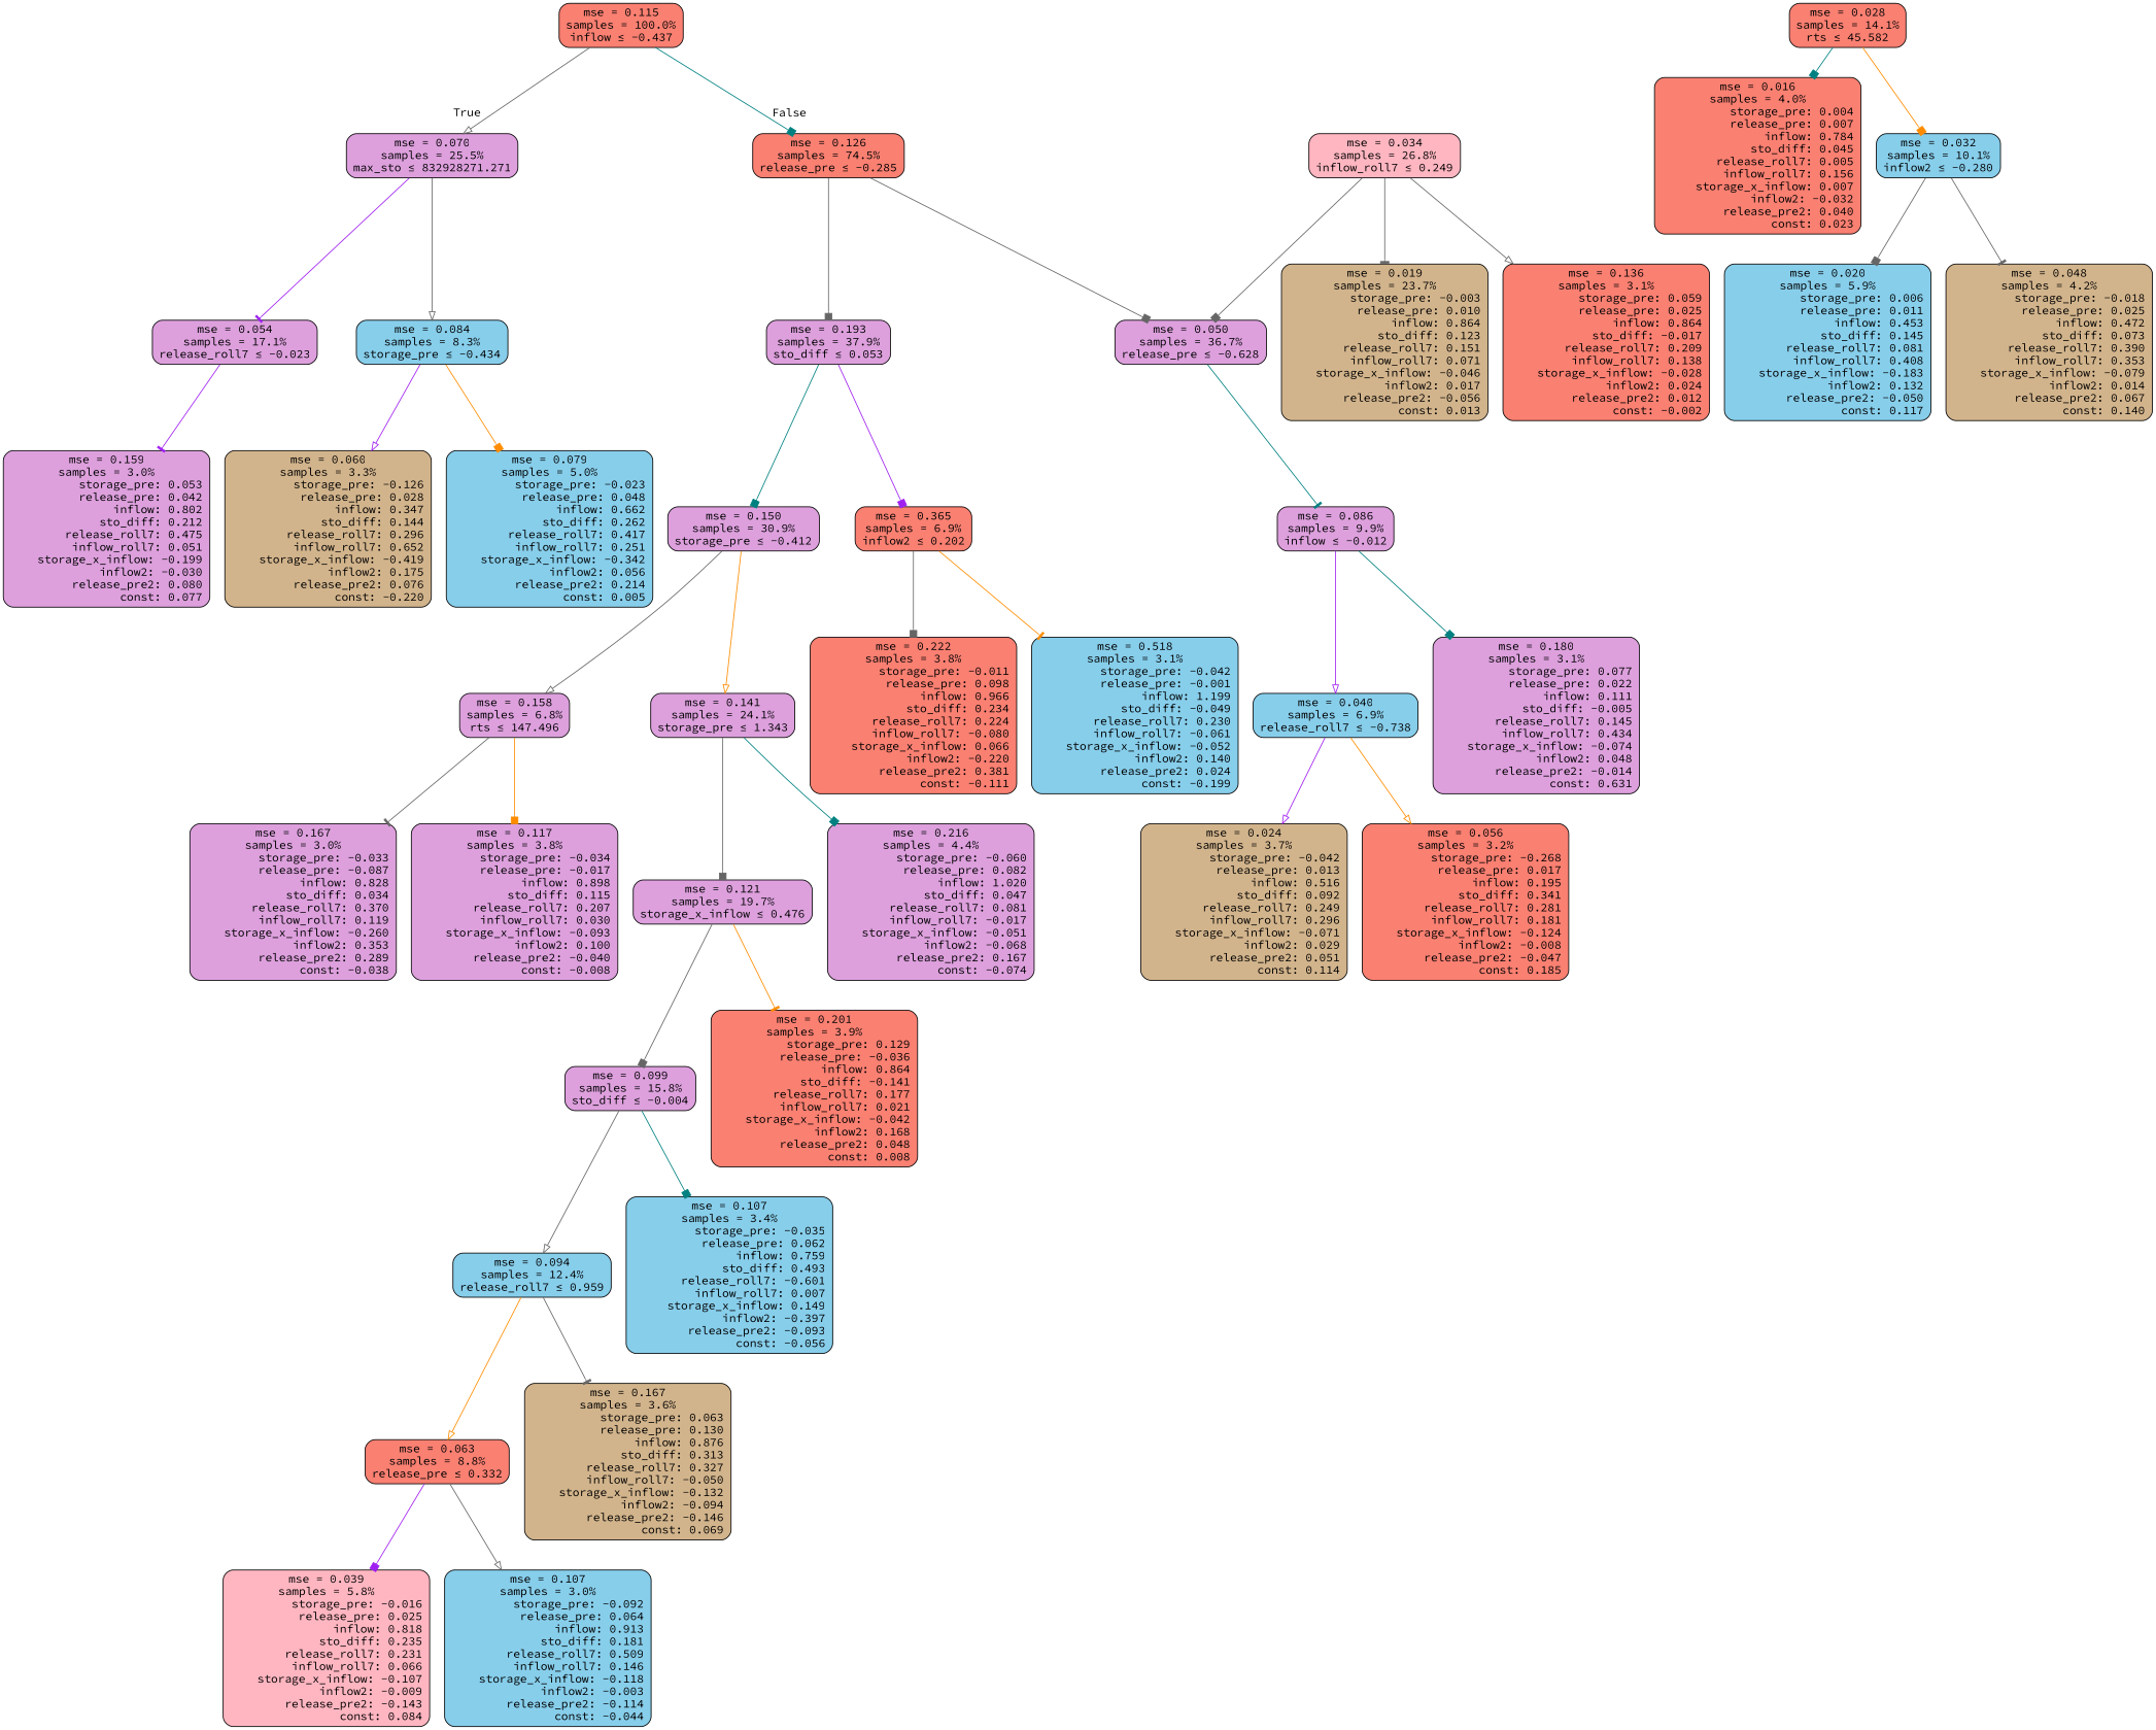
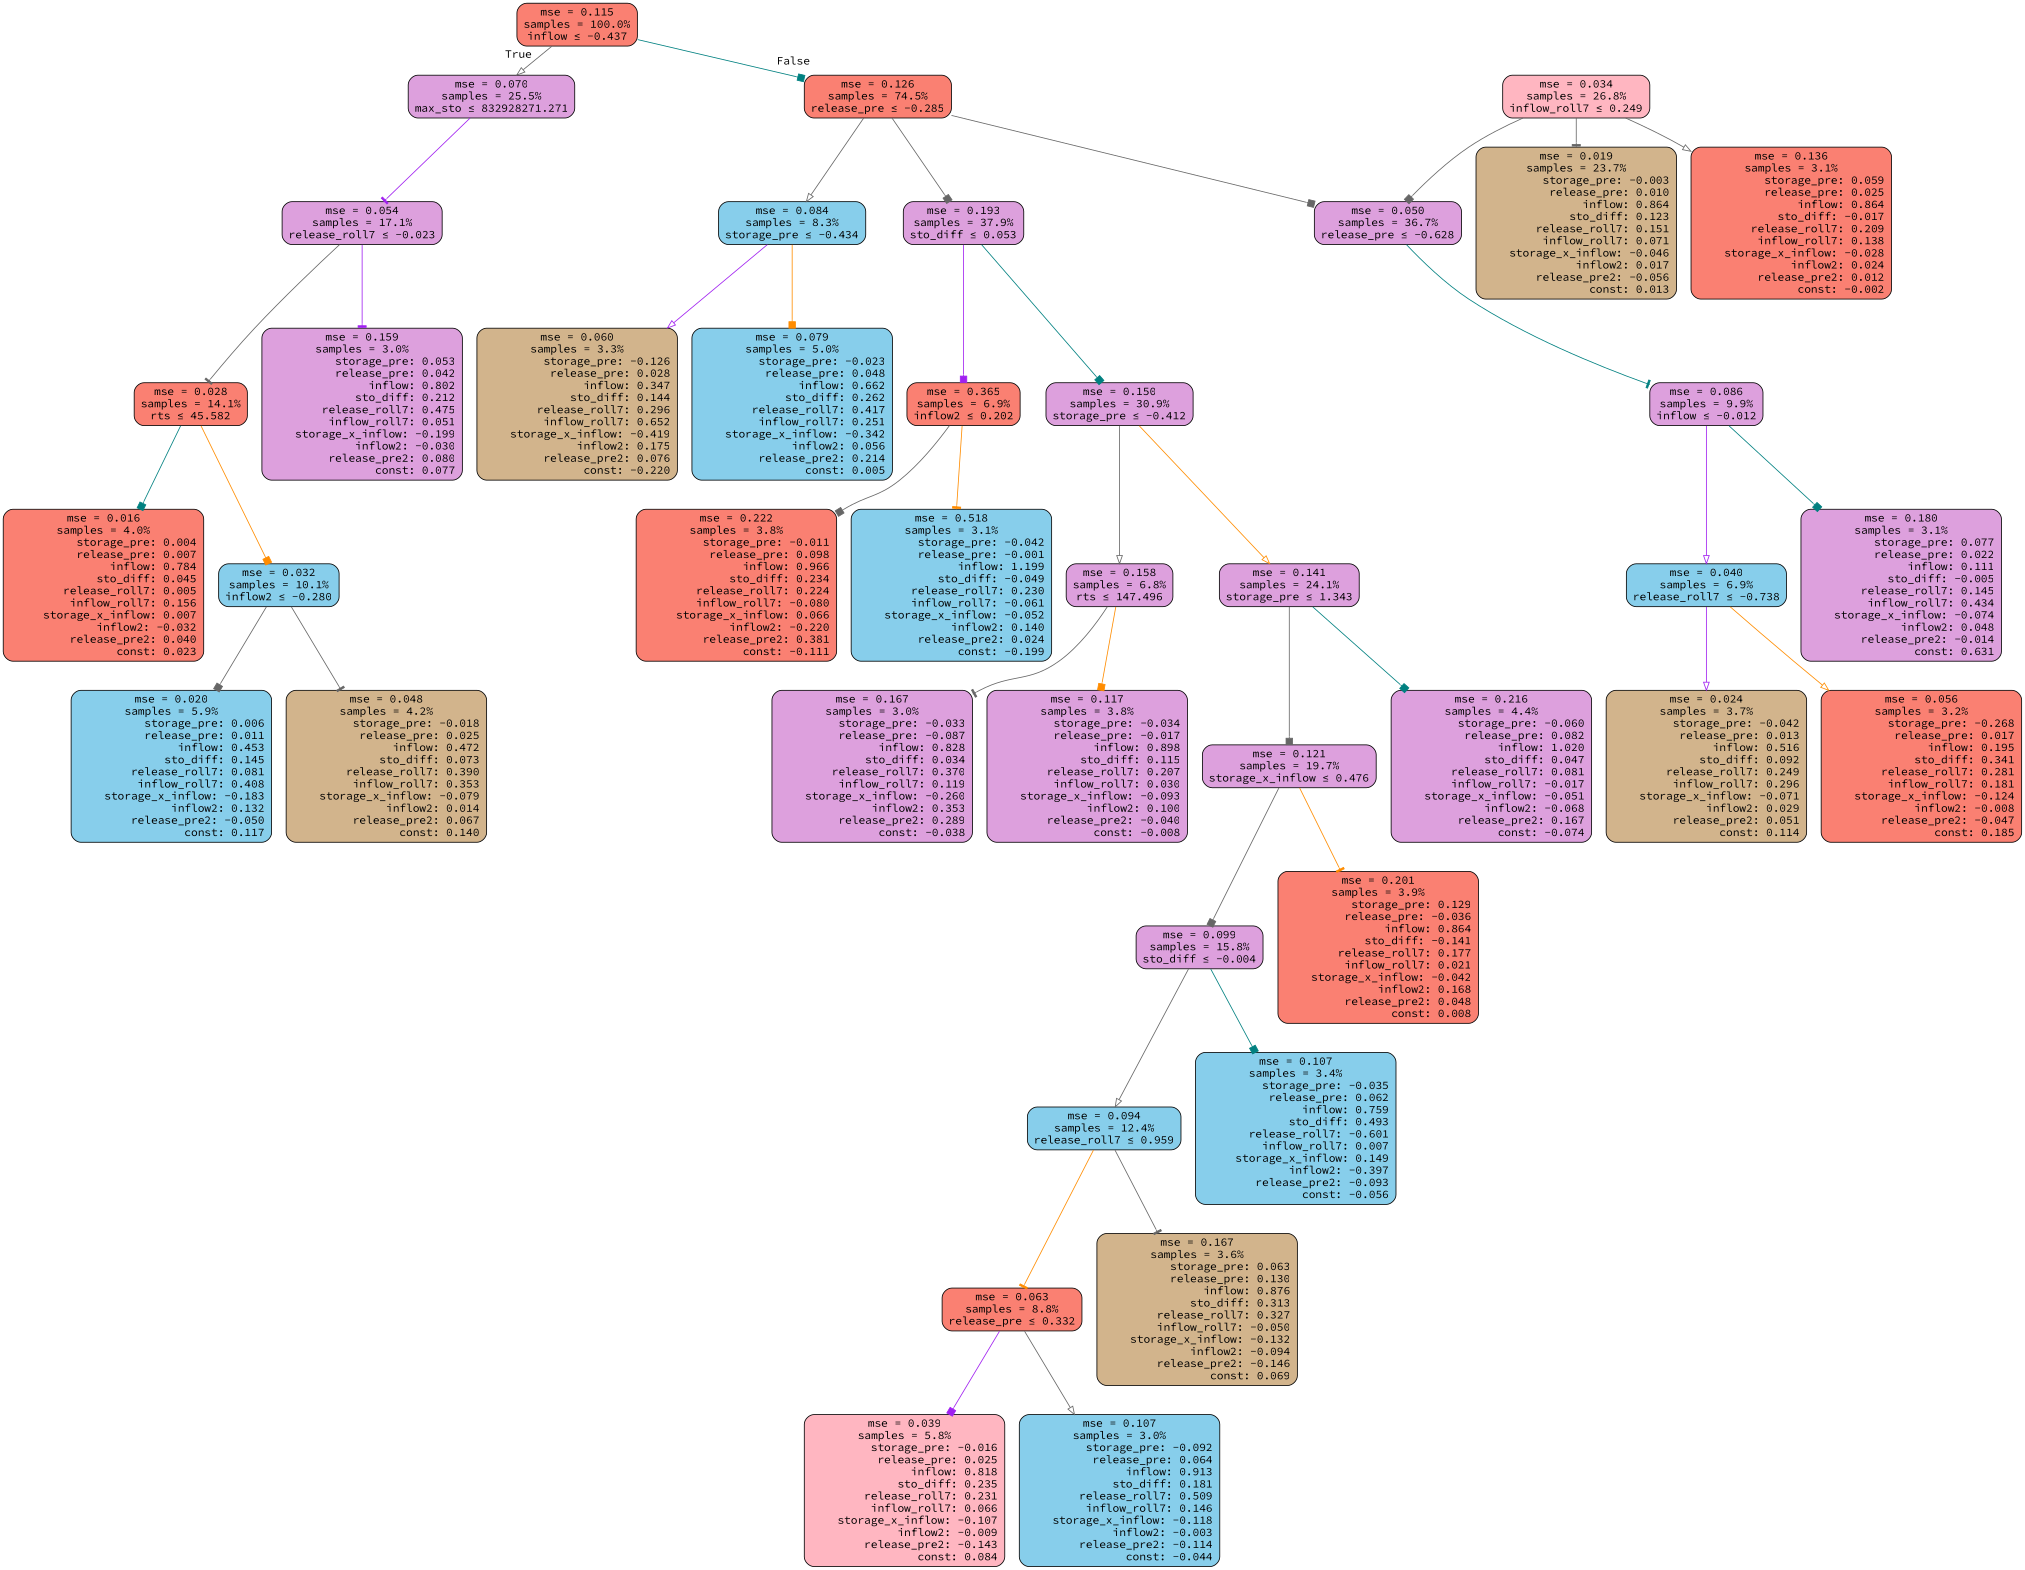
  digraph {
    fontname="Source Code Pro"
    node [color=black fillcolor=plum fontname="Source Code Pro" shape=rectangle style="filled, rounded"]
    edge [arrowhead=box color=gray40 fontname="Source Code Pro"]
    n1 [fillcolor=salmon label="mse = 0.115\nsamples = 100.0%\ninflow &le; -0.437"]
    n2 [label="mse = 0.070\nsamples = 25.5%\nmax_sto &le; 832928271.271"]
    n3 [fillcolor=salmon label="mse = 0.126\nsamples = 74.5%\nrelease_pre &le; -0.285"]
    n4 [label="mse = 0.054\nsamples = 17.1%\nrelease_roll7 &le; -0.023"]
    n5 [fillcolor=skyblue label="mse = 0.084\nsamples = 8.3%\nstorage_pre &le; -0.434"]
    n6 [label="mse = 0.050\nsamples = 36.7%\nrelease_pre &le; -0.628"]
    n7 [label="mse = 0.193\nsamples = 37.9%\nsto_diff &le; 0.053"]
    n8 [fillcolor=salmon label="mse = 0.028\nsamples = 14.1%\nrts &le; 45.582"]
    n9 [label="mse = 0.159\nsamples = 3.0%\n          storage_pre: 0.053\n          release_pre: 0.042\n               inflow: 0.802\n             sto_diff: 0.212\n        release_roll7: 0.475\n         inflow_roll7: 0.051\n    storage_x_inflow: -0.199\n             inflow2: -0.030\n         release_pre2: 0.080\n                const: 0.077"]
    n10 [fillcolor=tan label="mse = 0.060\nsamples = 3.3%\n         storage_pre: -0.126\n          release_pre: 0.028\n               inflow: 0.347\n             sto_diff: 0.144\n        release_roll7: 0.296\n         inflow_roll7: 0.652\n    storage_x_inflow: -0.419\n              inflow2: 0.175\n         release_pre2: 0.076\n               const: -0.220"]
    n11 [fillcolor=skyblue label="mse = 0.079\nsamples = 5.0%\n         storage_pre: -0.023\n          release_pre: 0.048\n               inflow: 0.662\n             sto_diff: 0.262\n        release_roll7: 0.417\n         inflow_roll7: 0.251\n    storage_x_inflow: -0.342\n              inflow2: 0.056\n         release_pre2: 0.214\n                const: 0.005"]
    n12 [fillcolor=salmon label="mse = 0.016\nsamples = 4.0%\n          storage_pre: 0.004\n          release_pre: 0.007\n               inflow: 0.784\n             sto_diff: 0.045\n        release_roll7: 0.005\n         inflow_roll7: 0.156\n     storage_x_inflow: 0.007\n             inflow2: -0.032\n         release_pre2: 0.040\n                const: 0.023"]
    n13 [fillcolor=skyblue label="mse = 0.032\nsamples = 10.1%\ninflow2 &le; -0.280"]
    n14 [fillcolor=skyblue label="mse = 0.020\nsamples = 5.9%\n          storage_pre: 0.006\n          release_pre: 0.011\n               inflow: 0.453\n             sto_diff: 0.145\n        release_roll7: 0.081\n         inflow_roll7: 0.408\n    storage_x_inflow: -0.183\n              inflow2: 0.132\n        release_pre2: -0.050\n                const: 0.117"]
    n15 [fillcolor=tan label="mse = 0.048\nsamples = 4.2%\n         storage_pre: -0.018\n          release_pre: 0.025\n               inflow: 0.472\n             sto_diff: 0.073\n        release_roll7: 0.390\n         inflow_roll7: 0.353\n    storage_x_inflow: -0.079\n              inflow2: 0.014\n         release_pre2: 0.067\n                const: 0.140"]
    n16 [label="mse = 0.086\nsamples = 9.9%\ninflow &le; -0.012"]
    n17 [label="mse = 0.150\nsamples = 30.9%\nstorage_pre &le; -0.412"]
    n18 [fillcolor=salmon label="mse = 0.365\nsamples = 6.9%\ninflow2 &le; 0.202"]
    n19 [fillcolor=skyblue label="mse = 0.040\nsamples = 6.9%\nrelease_roll7 &le; -0.738"]
    n20 [label="mse = 0.180\nsamples = 3.1%\n          storage_pre: 0.077\n          release_pre: 0.022\n               inflow: 0.111\n            sto_diff: -0.005\n        release_roll7: 0.145\n         inflow_roll7: 0.434\n    storage_x_inflow: -0.074\n              inflow2: 0.048\n        release_pre2: -0.014\n                const: 0.631"]
    n21 [fillcolor=lightpink label="mse = 0.034\nsamples = 26.8%\ninflow_roll7 &le; 0.249"]
    n22 [fillcolor=tan label="mse = 0.019\nsamples = 23.7%\n         storage_pre: -0.003\n          release_pre: 0.010\n               inflow: 0.864\n             sto_diff: 0.123\n        release_roll7: 0.151\n         inflow_roll7: 0.071\n    storage_x_inflow: -0.046\n              inflow2: 0.017\n        release_pre2: -0.056\n                const: 0.013"]
    n23 [fillcolor=salmon label="mse = 0.136\nsamples = 3.1%\n          storage_pre: 0.059\n          release_pre: 0.025\n               inflow: 0.864\n            sto_diff: -0.017\n        release_roll7: 0.209\n         inflow_roll7: 0.138\n    storage_x_inflow: -0.028\n              inflow2: 0.024\n         release_pre2: 0.012\n               const: -0.002"]
    n24 [fillcolor=tan label="mse = 0.024\nsamples = 3.7%\n         storage_pre: -0.042\n          release_pre: 0.013\n               inflow: 0.516\n             sto_diff: 0.092\n        release_roll7: 0.249\n         inflow_roll7: 0.296\n    storage_x_inflow: -0.071\n              inflow2: 0.029\n         release_pre2: 0.051\n                const: 0.114"]
    n25 [fillcolor=salmon label="mse = 0.056\nsamples = 3.2%\n         storage_pre: -0.268\n          release_pre: 0.017\n               inflow: 0.195\n             sto_diff: 0.341\n        release_roll7: 0.281\n         inflow_roll7: 0.181\n    storage_x_inflow: -0.124\n             inflow2: -0.008\n        release_pre2: -0.047\n                const: 0.185"]
    n26 [label="mse = 0.158\nsamples = 6.8%\nrts &le; 147.496"]
    n27 [label="mse = 0.141\nsamples = 24.1%\nstorage_pre &le; 1.343"]
    n28 [fillcolor=salmon label="mse = 0.222\nsamples = 3.8%\n         storage_pre: -0.011\n          release_pre: 0.098\n               inflow: 0.966\n             sto_diff: 0.234\n        release_roll7: 0.224\n        inflow_roll7: -0.080\n     storage_x_inflow: 0.066\n             inflow2: -0.220\n         release_pre2: 0.381\n               const: -0.111"]
    n29 [fillcolor=skyblue label="mse = 0.518\nsamples = 3.1%\n         storage_pre: -0.042\n         release_pre: -0.001\n               inflow: 1.199\n            sto_diff: -0.049\n        release_roll7: 0.230\n        inflow_roll7: -0.061\n    storage_x_inflow: -0.052\n              inflow2: 0.140\n         release_pre2: 0.024\n               const: -0.199"]
    n30 [label="mse = 0.167\nsamples = 3.0%\n         storage_pre: -0.033\n         release_pre: -0.087\n               inflow: 0.828\n             sto_diff: 0.034\n        release_roll7: 0.370\n         inflow_roll7: 0.119\n    storage_x_inflow: -0.260\n              inflow2: 0.353\n         release_pre2: 0.289\n               const: -0.038"]
    n31 [label="mse = 0.117\nsamples = 3.8%\n         storage_pre: -0.034\n         release_pre: -0.017\n               inflow: 0.898\n             sto_diff: 0.115\n        release_roll7: 0.207\n         inflow_roll7: 0.030\n    storage_x_inflow: -0.093\n              inflow2: 0.100\n        release_pre2: -0.040\n               const: -0.008"]
    n32 [label="mse = 0.121\nsamples = 19.7%\nstorage_x_inflow &le; 0.476"]
    n33 [label="mse = 0.216\nsamples = 4.4%\n         storage_pre: -0.060\n          release_pre: 0.082\n               inflow: 1.020\n             sto_diff: 0.047\n        release_roll7: 0.081\n        inflow_roll7: -0.017\n    storage_x_inflow: -0.051\n             inflow2: -0.068\n         release_pre2: 0.167\n               const: -0.074"]
    n34 [label="mse = 0.099\nsamples = 15.8%\nsto_diff &le; -0.004"]
    n35 [fillcolor=salmon label="mse = 0.201\nsamples = 3.9%\n          storage_pre: 0.129\n         release_pre: -0.036\n               inflow: 0.864\n            sto_diff: -0.141\n        release_roll7: 0.177\n         inflow_roll7: 0.021\n    storage_x_inflow: -0.042\n              inflow2: 0.168\n         release_pre2: 0.048\n                const: 0.008"]
    n36 [fillcolor=skyblue label="mse = 0.094\nsamples = 12.4%\nrelease_roll7 &le; 0.959"]
    n37 [fillcolor=skyblue label="mse = 0.107\nsamples = 3.4%\n         storage_pre: -0.035\n          release_pre: 0.062\n               inflow: 0.759\n             sto_diff: 0.493\n       release_roll7: -0.601\n         inflow_roll7: 0.007\n     storage_x_inflow: 0.149\n             inflow2: -0.397\n        release_pre2: -0.093\n               const: -0.056"]
    n38 [fillcolor=salmon label="mse = 0.063\nsamples = 8.8%\nrelease_pre &le; 0.332"]
    n39 [fillcolor=tan label="mse = 0.167\nsamples = 3.6%\n          storage_pre: 0.063\n          release_pre: 0.130\n               inflow: 0.876\n             sto_diff: 0.313\n        release_roll7: 0.327\n        inflow_roll7: -0.050\n    storage_x_inflow: -0.132\n             inflow2: -0.094\n        release_pre2: -0.146\n                const: 0.069"]
    n40 [fillcolor=lightpink label="mse = 0.039\nsamples = 5.8%\n         storage_pre: -0.016\n          release_pre: 0.025\n               inflow: 0.818\n             sto_diff: 0.235\n        release_roll7: 0.231\n         inflow_roll7: 0.066\n    storage_x_inflow: -0.107\n             inflow2: -0.009\n        release_pre2: -0.143\n                const: 0.084"]
    n41 [fillcolor=skyblue label="mse = 0.107\nsamples = 3.0%\n         storage_pre: -0.092\n          release_pre: 0.064\n               inflow: 0.913\n             sto_diff: 0.181\n        release_roll7: 0.509\n         inflow_roll7: 0.146\n    storage_x_inflow: -0.118\n             inflow2: -0.003\n        release_pre2: -0.114\n               const: -0.044"]
    n1 -> n2 [arrowhead=onormal headlabel=True labelangle=45 labeldistance=2.5]
    n1 -> n3 [color=teal headlabel=False labelangle=-45 labeldistance=2.5]
    n2 -> n4 [arrowhead=tee color=purple]
-   n2 -> n5 [arrowhead=onormal]
+   n3 -> n5 [arrowhead=onormal]
    n3 -> n6
    n3 -> n7
+   n4 -> n8 [arrowhead=tee]
    n4 -> n9 [arrowhead=tee color=purple]
    n5 -> n10 [arrowhead=onormal color=purple]
    n5 -> n11 [color=darkorange]
    n6 -> n16 [arrowhead=tee color=teal]
    n7 -> n17 [color=teal]
    n7 -> n18 [color=purple]
    n8 -> n12 [color=teal]
    n8 -> n13 [color=darkorange]
    n13 -> n14
    n13 -> n15 [arrowhead=tee]
    n16 -> n19 [arrowhead=onormal color=purple]
    n16 -> n20 [color=teal]
    n17 -> n26 [arrowhead=onormal]
    n17 -> n27 [arrowhead=onormal color=darkorange]
    n18 -> n28
    n18 -> n29 [arrowhead=tee color=darkorange]
    n19 -> n24 [arrowhead=onormal color=purple]
    n19 -> n25 [arrowhead=onormal color=darkorange]
    n21 -> n6
    n21 -> n22 [arrowhead=tee]
    n21 -> n23 [arrowhead=onormal]
    n26 -> n30 [arrowhead=tee]
    n26 -> n31 [color=darkorange]
    n27 -> n32
    n27 -> n33 [color=teal]
    n32 -> n34
    n32 -> n35 [arrowhead=tee color=darkorange]
    n34 -> n36 [arrowhead=onormal]
    n34 -> n37 [color=teal]
-   n36 -> n38 [arrowhead=onormal color=darkorange]
+   n36 -> n38 [arrowhead=tee color=darkorange]
    n36 -> n39 [arrowhead=tee]
    n38 -> n40 [color=purple]
    n38 -> n41 [arrowhead=onormal]
  }
